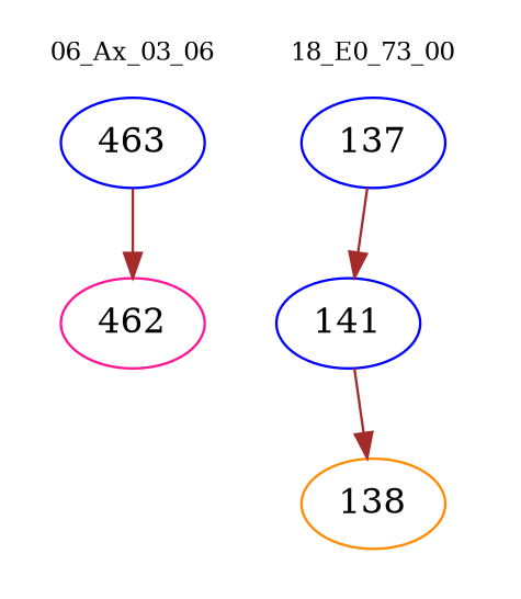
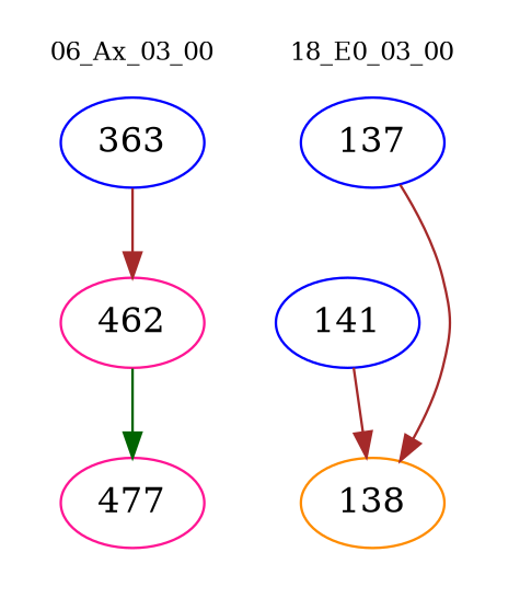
  digraph {
    node [color=blue]
    edge [color=brown]
-   n1 [label=463]
+   n1 [label=363]
    n2 [color=deeppink label=462]
+   n3 [color=deeppink label=477]
    n4 [label=137]
    n5 [label=141]
    n6 [color=darkorange label=138]
    subgraph cluster_1 {
      color=white
      fontsize=10
-     label="06_Ax_03_06"
+     label="06_Ax_03_00"
      n1
      n2
+     n3
    }
    subgraph cluster_2 {
      color=white
      fontsize=10
-     label="18_E0_73_00"
+     label="18_E0_03_00"
      n4
      n5
      n6
    }
    n1 -> n2
-   n4 -> n5
+   n2 -> n3 [color=darkgreen]
+   n4 -> n6
    n5 -> n6
  }
